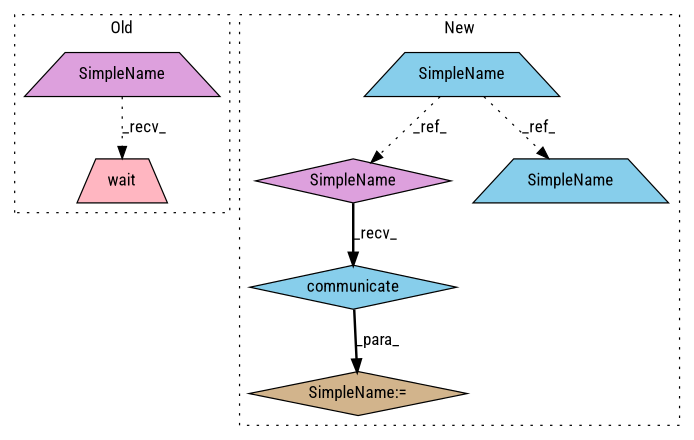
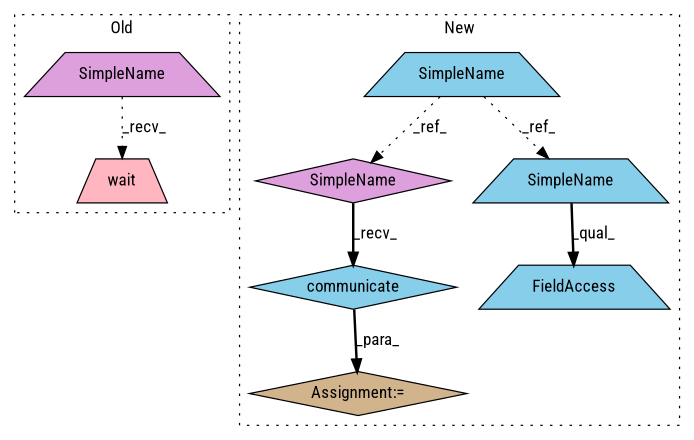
  digraph {
    fontname="Roboto Condensed"
    node [a=42 fillcolor=skyblue fontname="Roboto Condensed" l=4 s=741 shape=trapezium style=filled]
    edge [fontname="Roboto Condensed" style=dotted]
    n1 [a=32 fillcolor=lightpink l=6 label=wait s=456]
    n2 [fillcolor=plum label=SimpleName s=451]
    n3 [a=32 l=13 label=communicate s=664 shape=diamond]
-   n4 [a=7 fillcolor=tan l=2 label="SimpleName:=" s=657 shape=diamond]
+   n4 [a=7 fillcolor=tan l=2 label="Assignment:=" s=657 shape=diamond]
    n5 [label=SimpleName s=534]
+   n6 [a=22 l=15 label=FieldAccess]
    n7 [fillcolor=plum label=SimpleName s=659 shape=diamond]
    n8 [label=SimpleName]
    subgraph cluster_1 {
      label=Old
      style=dotted
      n1
      n2
    }
    subgraph cluster_2 {
      label=New
      style=dotted
      n3
      n4
      n5
+     n6
      n7
      n8
    }
    n2 -> n1 [label=_recv_]
    n3 -> n4 [label=_para_ style=bold]
    n5 -> n7 [label=_ref_]
    n5 -> n8 [label=_ref_]
    n7 -> n3 [label=_recv_ style=bold]
+   n8 -> n6 [label=_qual_ style=bold]
  }
